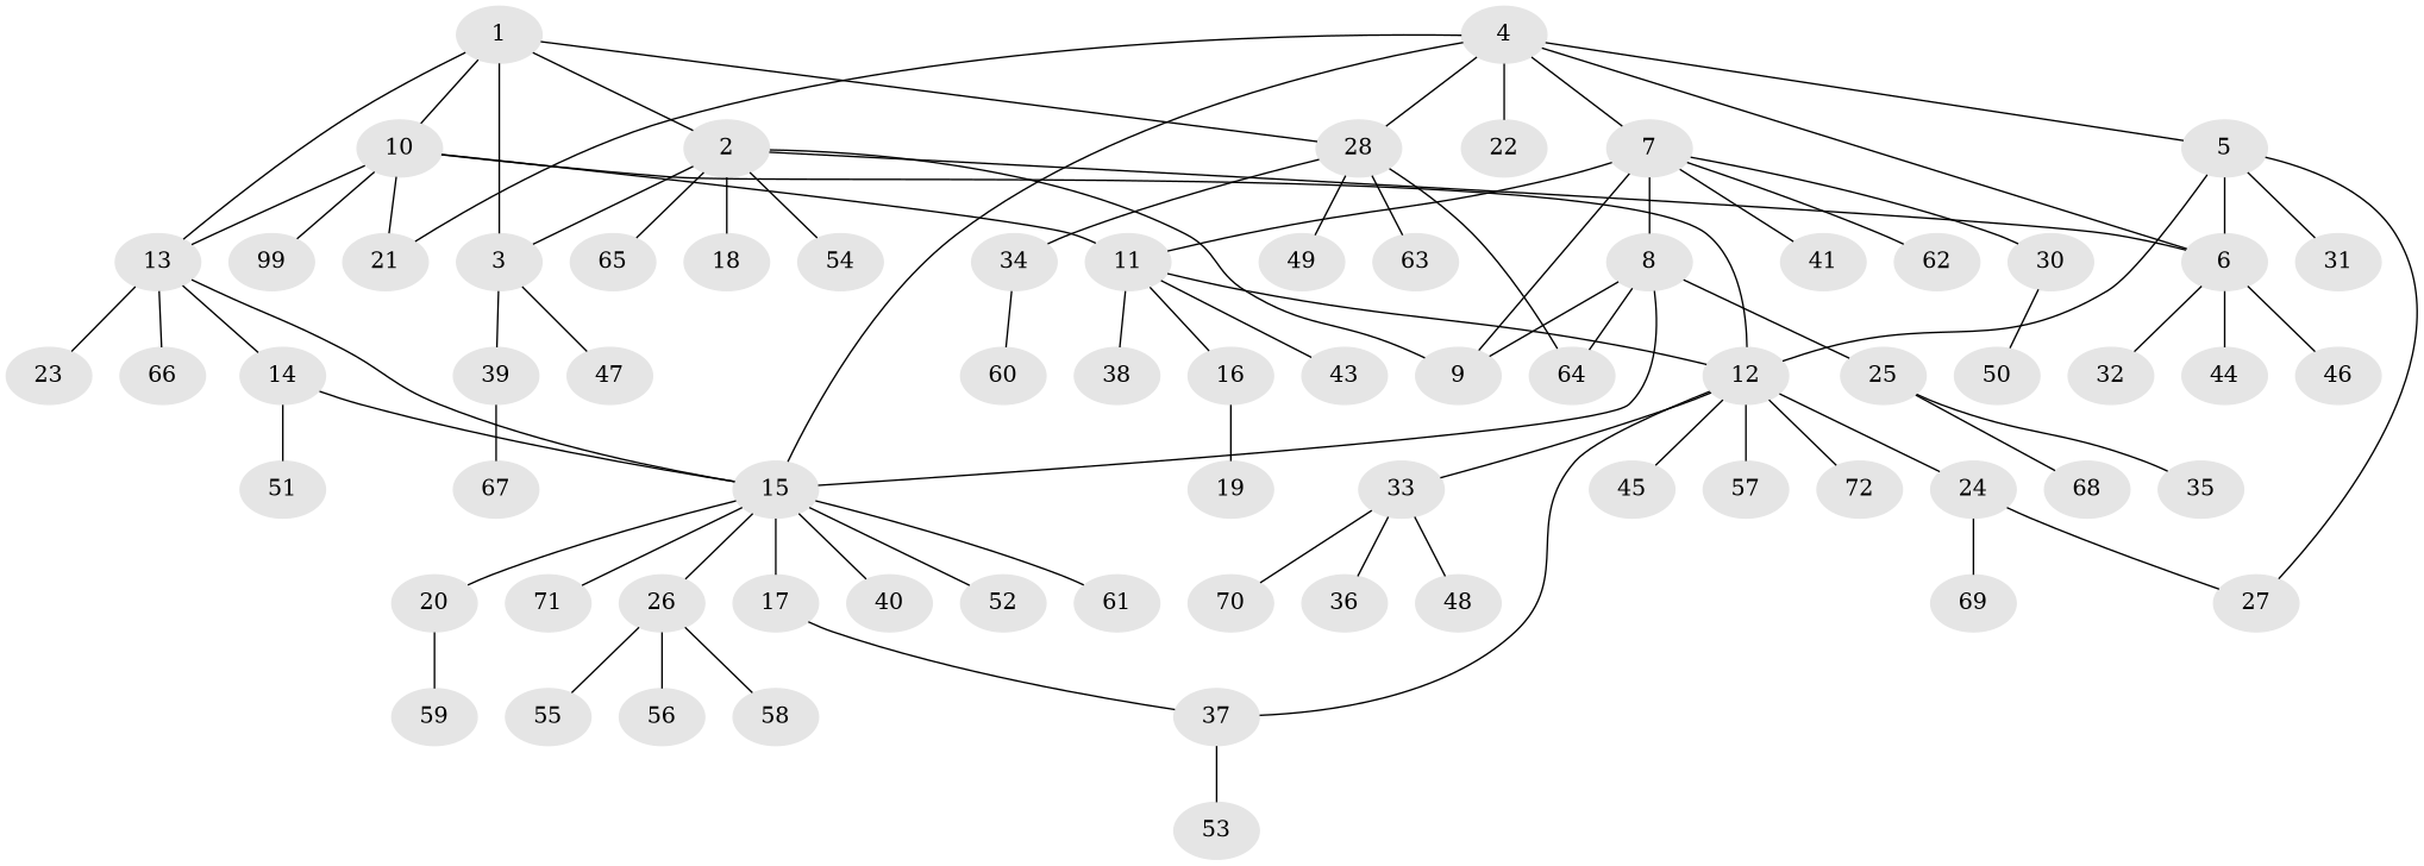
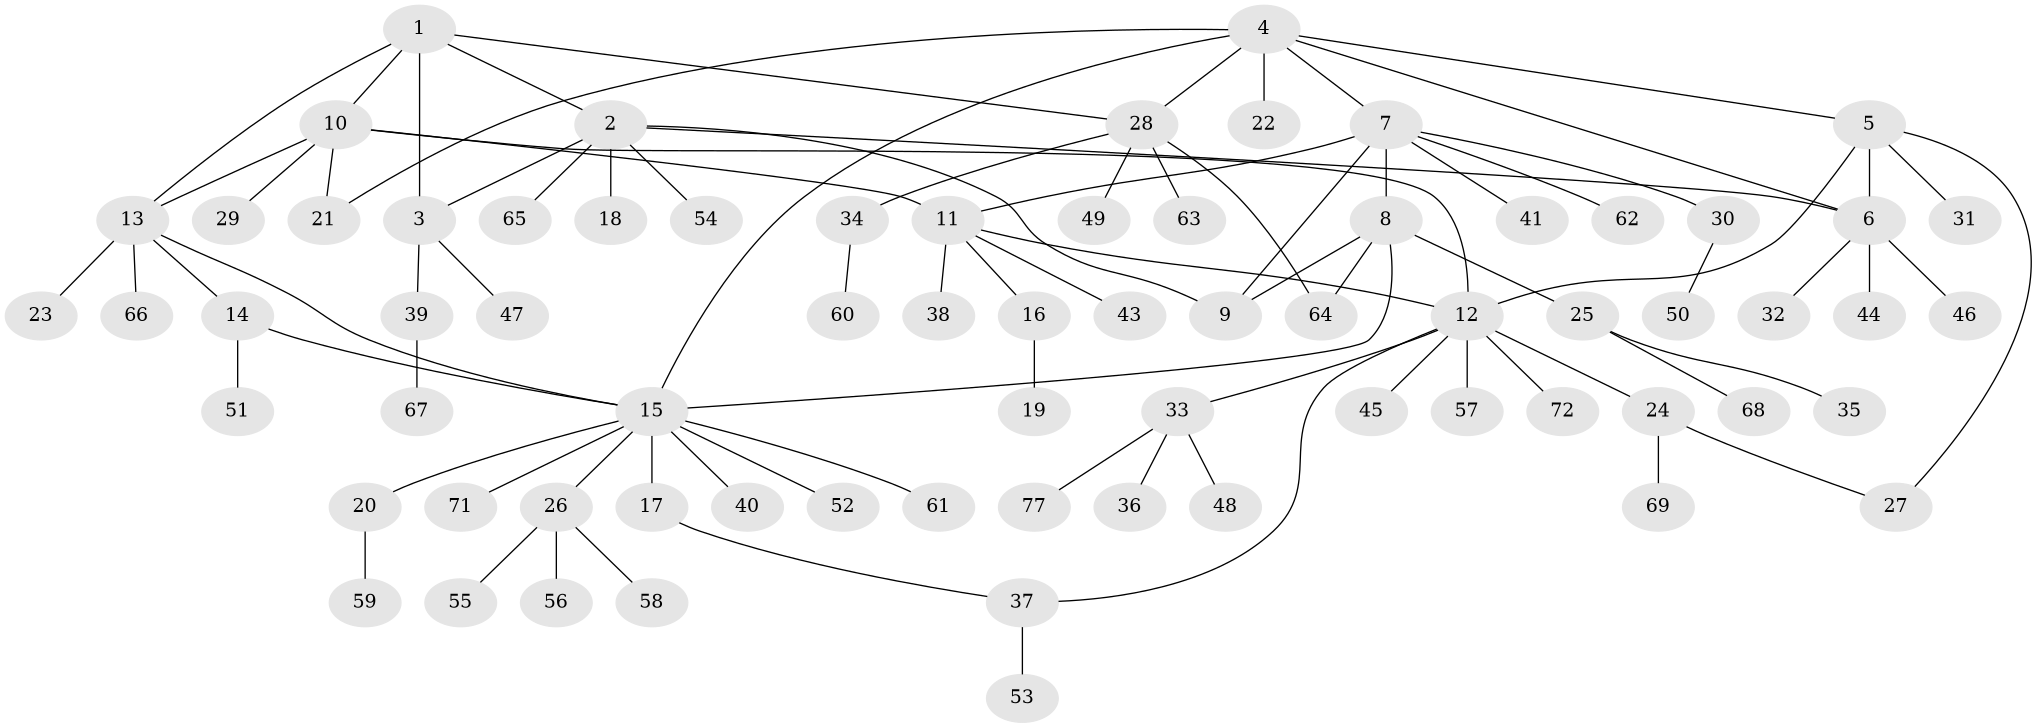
  graph {
    node [color=gray90 style=filled]
    1
    2
    3
    10
    13
    28
    6
    9
    18
    54
    65
    39
    47
    21
    12
    11
-   29 [label=99]
+   29
    15
    14
    23
    66
    64
    34
    49
    63
    32
    44
    46
    67
    4
    5
    7
    22
    27
    31
    8
    30
    41
    62
    17
    20
    26
    40
    52
    61
    71
    24
    33
    37
    45
    57
    72
    25
    16
    38
    43
    50
    35
    68
    19
    69
    36
    48
-   70
+   70 [label=77]
    53
    51
    59
    55
    56
    58
    60
    1 -- 2
    1 -- 3
    1 -- 10
    1 -- 13
    1 -- 28
    2 -- 3
    2 -- 6
    2 -- 9
    2 -- 18
    2 -- 54
    2 -- 65
    3 -- 39
    3 -- 47
    10 -- 13
    10 -- 21
    10 -- 12
    10 -- 11
    10 -- 29
    13 -- 15
    13 -- 14
    13 -- 23
    13 -- 66
    28 -- 64
    28 -- 34
    28 -- 49
    28 -- 63
    6 -- 32
    6 -- 44
    6 -- 46
    39 -- 67
    12 -- 24
    12 -- 33
    12 -- 37
    12 -- 45
    12 -- 57
    12 -- 72
    11 -- 12
    11 -- 16
    11 -- 38
    11 -- 43
    15 -- 17
    15 -- 20
    15 -- 26
    15 -- 40
    15 -- 52
    15 -- 61
    15 -- 71
    14 -- 15
    14 -- 51
    34 -- 60
    4 -- 28
    4 -- 6
    4 -- 21
    4 -- 15
    4 -- 5
    4 -- 7
    4 -- 22
    5 -- 6
    5 -- 12
    5 -- 27
    5 -- 31
    7 -- 9
    7 -- 11
    7 -- 8
    7 -- 30
    7 -- 41
    7 -- 62
    8 -- 9
    8 -- 15
    8 -- 64
    8 -- 25
    30 -- 50
    17 -- 37
    20 -- 59
    26 -- 55
    26 -- 56
    26 -- 58
    24 -- 27
    24 -- 69
    33 -- 36
    33 -- 48
    33 -- 70
    37 -- 53
    25 -- 35
    25 -- 68
    16 -- 19
  }
